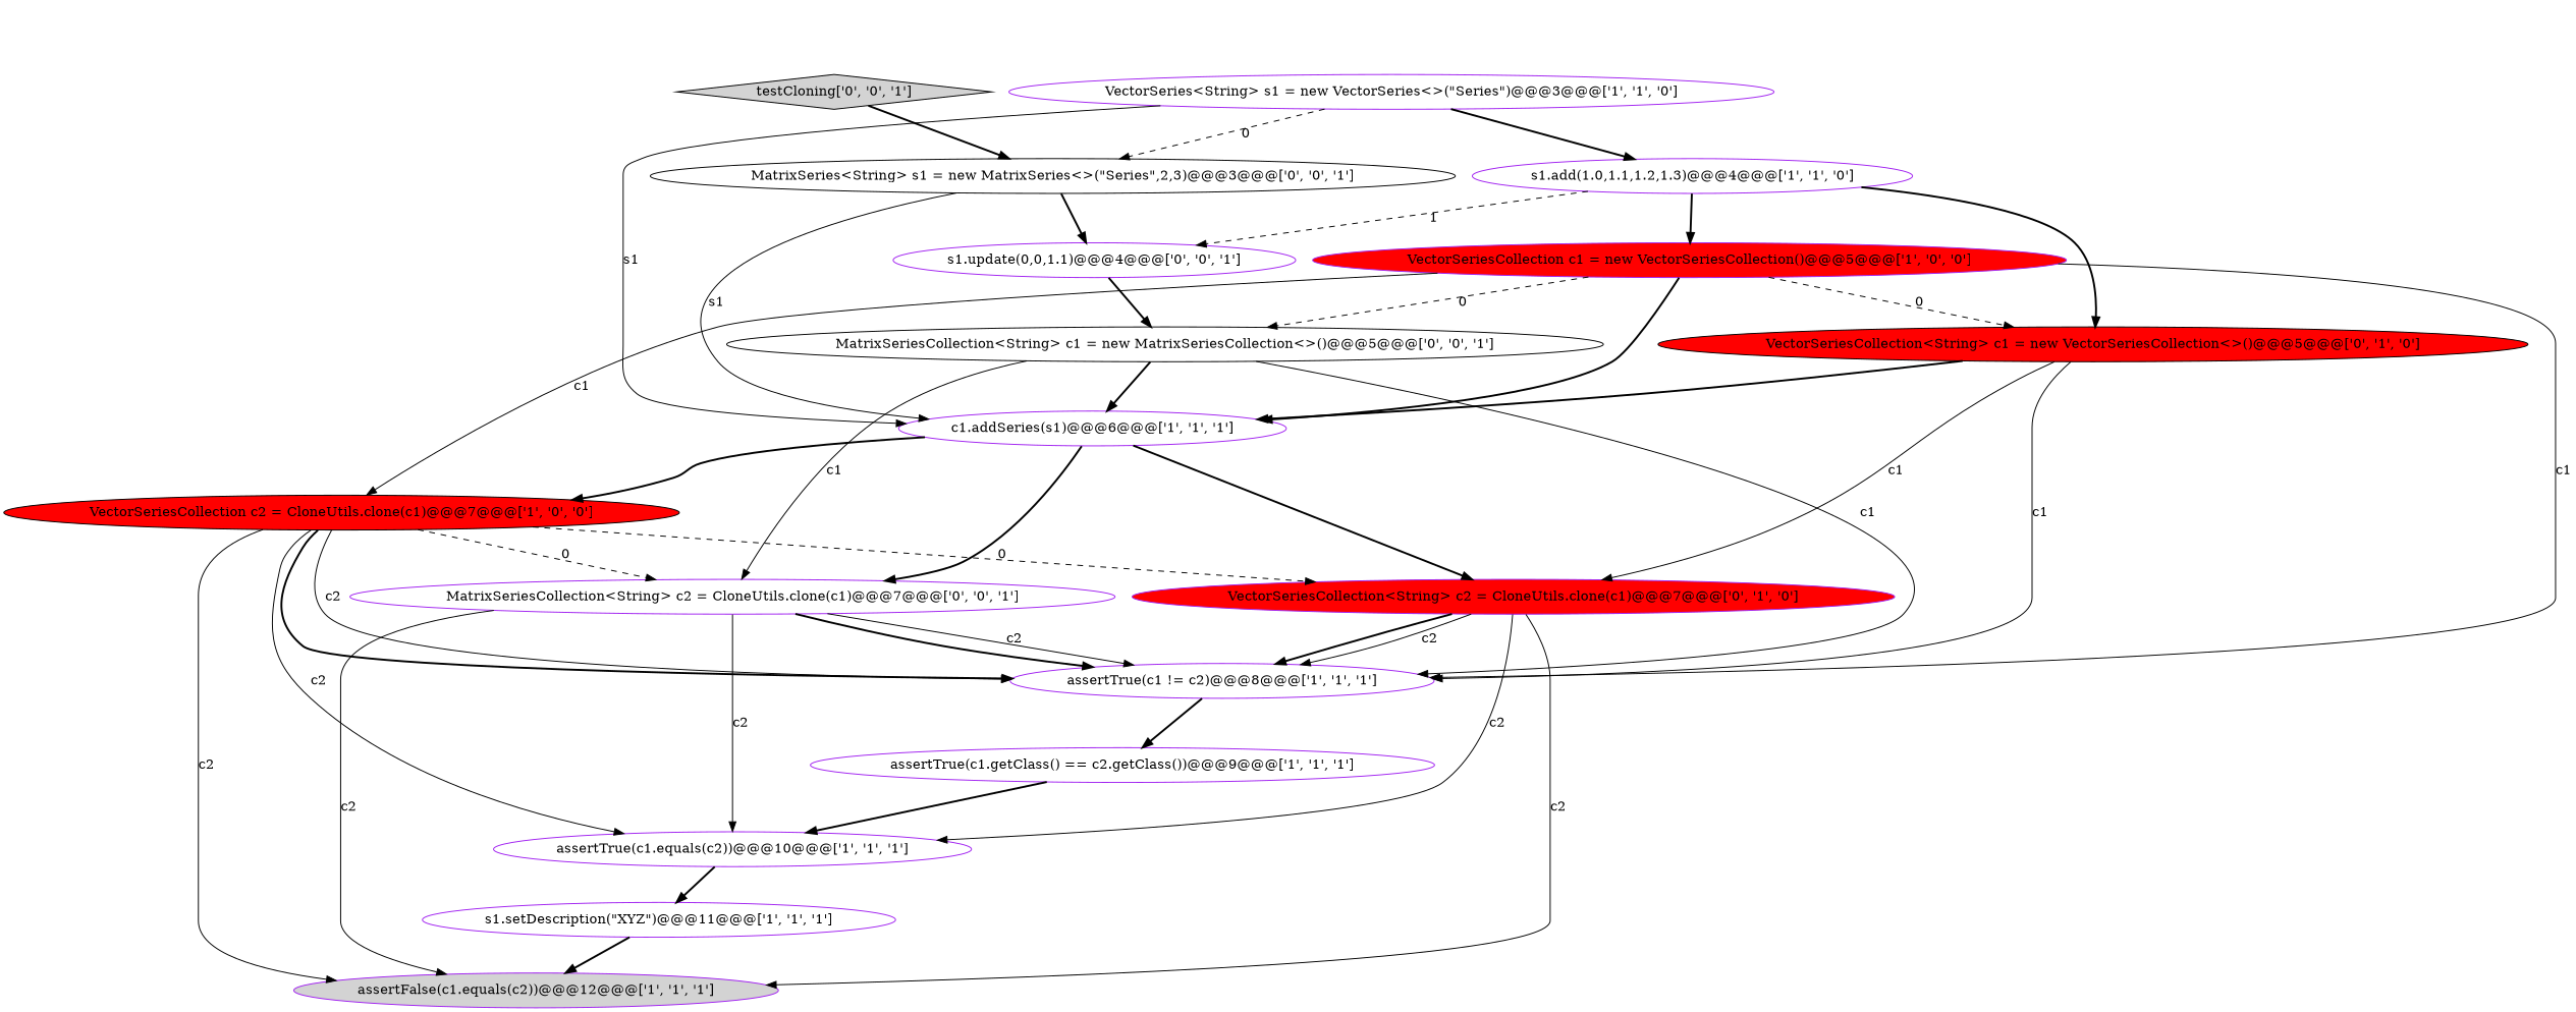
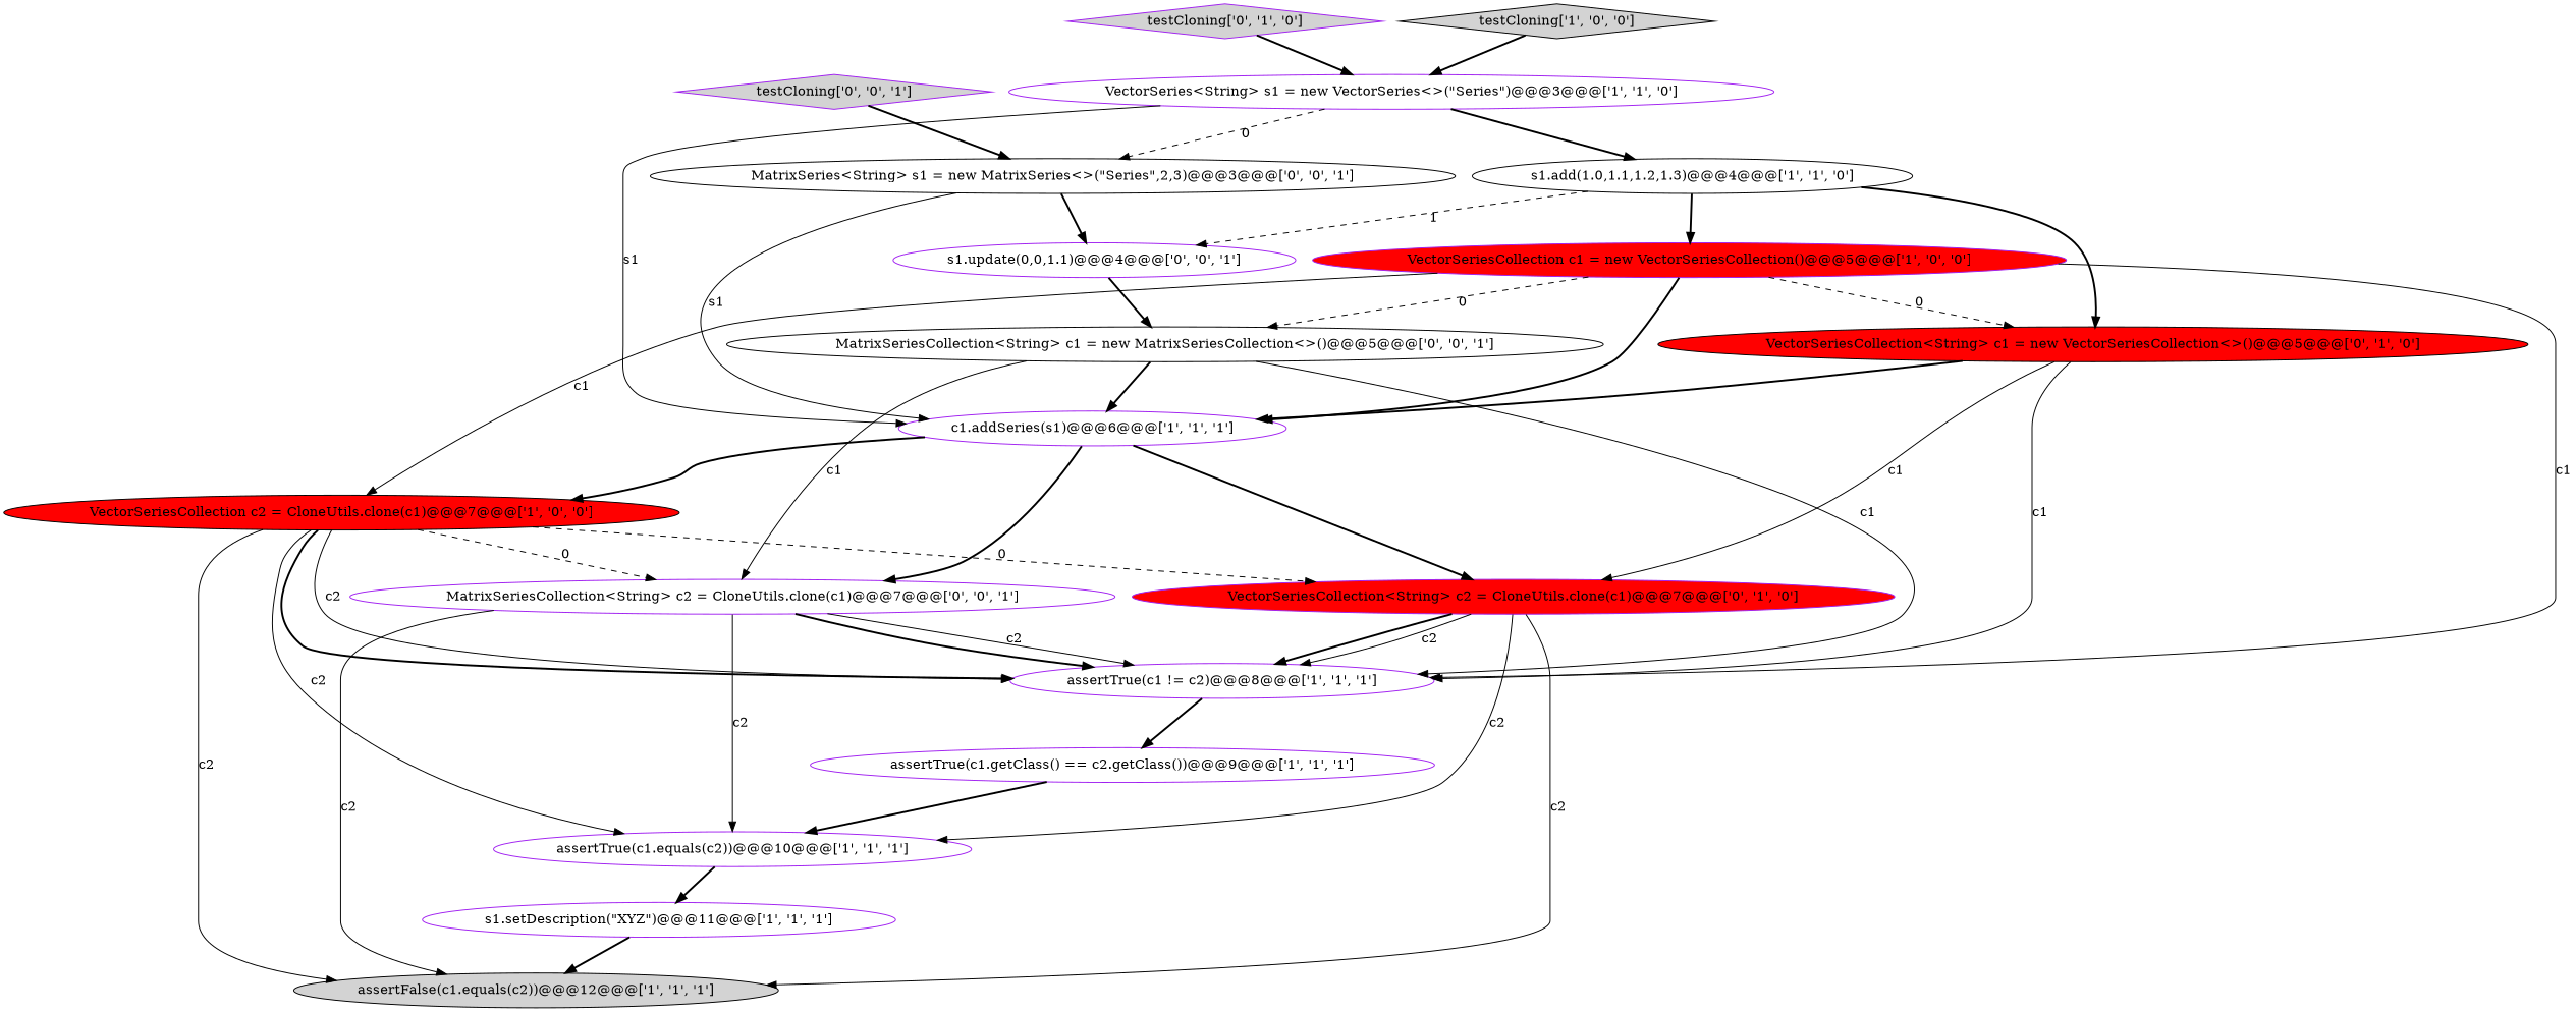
  digraph {
    node [color=purple fillcolor=white shape=ellipse style=filled]
    edge [style=bold]
    n1 [label="c1.addSeries(s1)@@@6@@@['1', '1', '1']"]
    n2 [label="MatrixSeriesCollection<String> c2 = CloneUtils.clone(c1)@@@7@@@['0', '0', '1']"]
    n3 [color=black fillcolor=red label="VectorSeriesCollection c2 = CloneUtils.clone(c1)@@@7@@@['1', '0', '0']"]
    n4 [fillcolor=red label="VectorSeriesCollection<String> c2 = CloneUtils.clone(c1)@@@7@@@['0', '1', '0']"]
    n5 [label="assertTrue(c1 != c2)@@@8@@@['1', '1', '1']"]
-   n6 [fillcolor=lightgray label="assertFalse(c1.equals(c2))@@@12@@@['1', '1', '1']"]
+   n6 [color=black fillcolor=lightgray label="assertFalse(c1.equals(c2))@@@12@@@['1', '1', '1']"]
    n7 [label="assertTrue(c1.equals(c2))@@@10@@@['1', '1', '1']"]
    n8 [label="assertTrue(c1.getClass() == c2.getClass())@@@9@@@['1', '1', '1']"]
    n9 [label="s1.update(0,0,1.1)@@@4@@@['0', '0', '1']"]
    n10 [color=black label="MatrixSeriesCollection<String> c1 = new MatrixSeriesCollection<>()@@@5@@@['0', '0', '1']"]
    n11 [label="s1.setDescription(\"XYZ\")@@@11@@@['1', '1', '1']"]
    n12 [fillcolor=red label="VectorSeriesCollection c1 = new VectorSeriesCollection()@@@5@@@['1', '0', '0']"]
    n13 [color=black fillcolor=red label="VectorSeriesCollection<String> c1 = new VectorSeriesCollection<>()@@@5@@@['0', '1', '0']"]
+   n14 [fillcolor=lightgray label="testCloning['0', '1', '0']" shape=diamond]
    n15 [label="VectorSeries<String> s1 = new VectorSeries<>(\"Series\")@@@3@@@['1', '1', '0']"]
-   n16 [label="s1.add(1.0,1.1,1.2,1.3)@@@4@@@['1', '1', '0']"]
+   n16 [color=black label="s1.add(1.0,1.1,1.2,1.3)@@@4@@@['1', '1', '0']"]
    n17 [color=black label="MatrixSeries<String> s1 = new MatrixSeries<>(\"Series\",2,3)@@@3@@@['0', '0', '1']"]
-   n18 [color=black fillcolor=lightgray label="testCloning['0', '0', '1']" shape=diamond]
+   n18 [fillcolor=lightgray label="testCloning['0', '0', '1']" shape=diamond]
+   n19 [color=black fillcolor=lightgray label="testCloning['1', '0', '0']" shape=diamond]
    n1 -> n2
    n1 -> n3
    n1 -> n4
    n2 -> n5 [label=c2 style=solid]
    n2 -> n5
    n2 -> n6 [label=c2 style=solid]
    n2 -> n7 [label=c2 style=solid]
    n3 -> n2 [label=0 style=dashed]
    n3 -> n4 [label=0 style=dashed]
    n3 -> n5
    n3 -> n5 [label=c2 style=solid]
    n3 -> n6 [label=c2 style=solid]
    n3 -> n7 [label=c2 style=solid]
    n4 -> n5
    n4 -> n5 [label=c2 style=solid]
    n4 -> n6 [label=c2 style=solid]
    n4 -> n7 [label=c2 style=solid]
    n5 -> n8
    n7 -> n11
    n8 -> n7
    n9 -> n10
    n10 -> n1
    n10 -> n2 [label=c1 style=solid]
    n10 -> n5 [label=c1 style=solid]
    n11 -> n6
    n12 -> n1
    n12 -> n3 [label=c1 style=solid]
    n12 -> n5 [label=c1 style=solid]
    n12 -> n10 [label=0 style=dashed]
    n12 -> n13 [label=0 style=dashed]
    n13 -> n1
    n13 -> n4 [label=c1 style=solid]
    n13 -> n5 [label=c1 style=solid]
+   n14 -> n15
    n15 -> n1 [label=s1 style=solid]
    n15 -> n16
    n15 -> n17 [label=0 style=dashed]
    n16 -> n9 [label=1 style=dashed]
    n16 -> n12
    n16 -> n13
    n17 -> n1 [label=s1 style=solid]
    n17 -> n9
    n18 -> n17
+   n19 -> n15
  }
